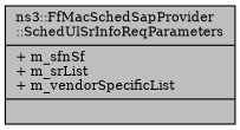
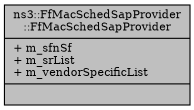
  digraph {
    fontname="DejaVu Serif"
-   n1 [color=black fillcolor=grey75 fontcolor=black fontname="DejaVu Serif" fontsize=10 height=0.2 label="{ns3::FfMacSchedSapProvider\l::SchedUlSrInfoReqParameters\n|+ m_sfnSf\l+ m_srList\l+ m_vendorSpecificList\l|}" shape=record style=filled width=0.4]
+   n1 [color=black fillcolor=grey75 fontcolor=black fontname="DejaVu Serif" fontsize=10 height=0.2 label="{ns3::FfMacSchedSapProvider\l::FfMacSchedSapProvider\n|+ m_sfnSf\l+ m_srList\l+ m_vendorSpecificList\l|}" shape=record style=filled width=0.4]
  }
